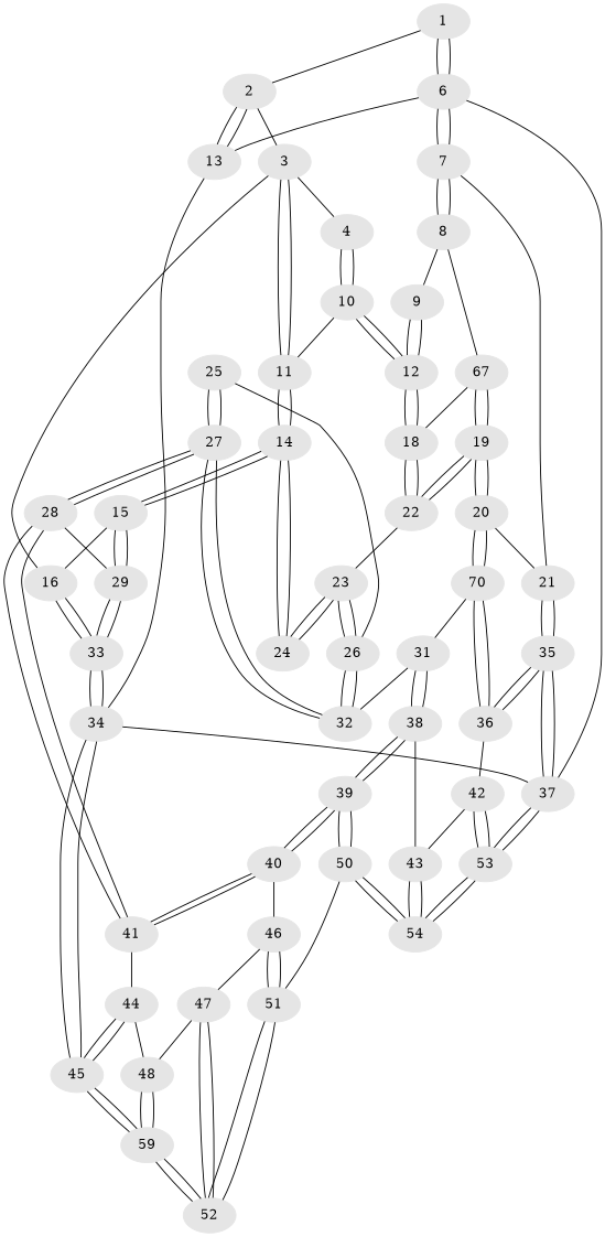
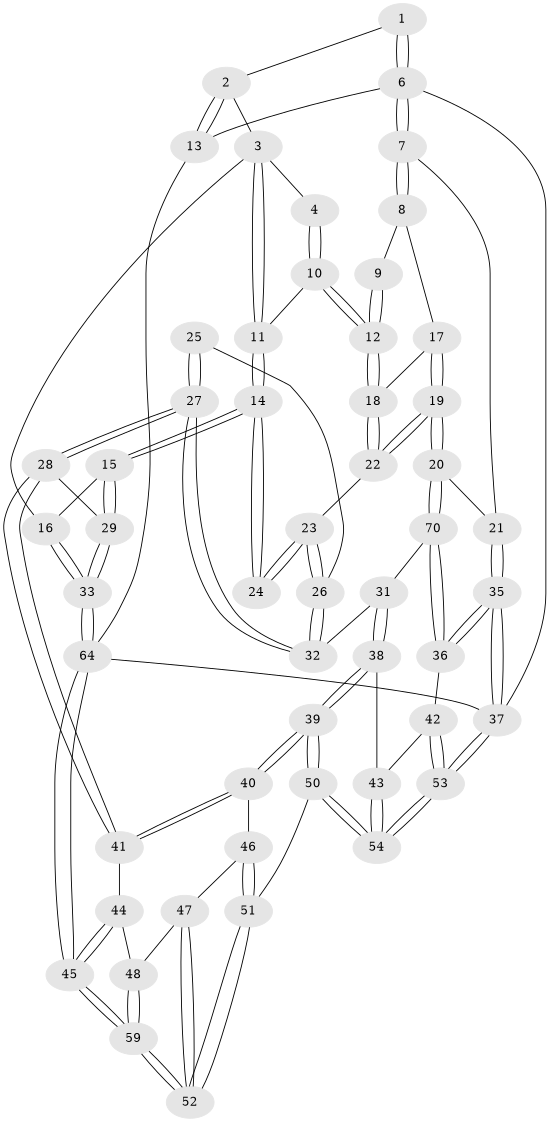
  graph {
    node [color=gray90 style=filled]
    1
    2
    6
    3
    13
    7
    37
    4
    11
    16
-   34
+   34 [label=64]
    10
    14
    12
    9
    8
    21
    53
-   17 [label=67]
+   17
    35
    18
    19
    15
    24
    22
    33
    45
    29
    20
    23
    n31 [label=70]
    31
    36
    26
    32
    25
    27
    28
    41
    44
    38
    42
    39
    43
    n45 [label=59]
    54
    40
    50
    46
    51
    47
    48
    52
    1 -- 2
    1 -- 6
    1 -- 6
    2 -- 3
    2 -- 13
    2 -- 13
    6 -- 13
    6 -- 7
    6 -- 7
    6 -- 37
    3 -- 4
    3 -- 11
    3 -- 11
    3 -- 16
    13 -- 34
    7 -- 8
    7 -- 8
    7 -- 21
    37 -- 53
    37 -- 53
    4 -- 10
    4 -- 10
    11 -- 14
    11 -- 14
    16 -- 33
    16 -- 33
    34 -- 37
    34 -- 45
    34 -- 45
    10 -- 11
    10 -- 12
    10 -- 12
    14 -- 15
    14 -- 15
    14 -- 24
    14 -- 24
    12 -- 18
    12 -- 18
    9 -- 12
    9 -- 12
    8 -- 9
    8 -- 17
    21 -- 35
    21 -- 35
    53 -- 54
    53 -- 54
    17 -- 18
    17 -- 19
    17 -- 19
    35 -- 37
    35 -- 37
    35 -- 36
    35 -- 36
    18 -- 22
    18 -- 22
    19 -- 22
    19 -- 22
    19 -- 20
    19 -- 20
    15 -- 16
    15 -- 29
    15 -- 29
    22 -- 23
    33 -- 34
    33 -- 34
    45 -- n45
    45 -- n45
    29 -- 33
    29 -- 33
    20 -- 21
    20 -- n31
    20 -- n31
    23 -- 24
    23 -- 24
    23 -- 26
    23 -- 26
    n31 -- 31
    n31 -- 36
    n31 -- 36
    31 -- 32
    31 -- 38
    31 -- 38
    36 -- 42
    26 -- 32
    26 -- 32
    25 -- 26
    25 -- 27
    25 -- 27
    27 -- 32
    27 -- 32
    27 -- 28
    27 -- 28
    28 -- 29
    28 -- 41
    28 -- 41
    41 -- 44
    44 -- 45
    44 -- 45
    44 -- 48
    38 -- 39
    38 -- 39
    38 -- 43
    42 -- 53
    42 -- 53
    42 -- 43
    39 -- 40
    39 -- 40
    39 -- 50
    39 -- 50
    43 -- 54
    43 -- 54
    n45 -- 52
    n45 -- 52
    40 -- 41
    40 -- 41
    40 -- 46
    50 -- 54
    50 -- 54
    50 -- 51
    46 -- 51
    46 -- 51
    46 -- 47
    51 -- 52
    51 -- 52
    47 -- 48
    47 -- 52
    47 -- 52
    48 -- n45
    48 -- n45
  }
